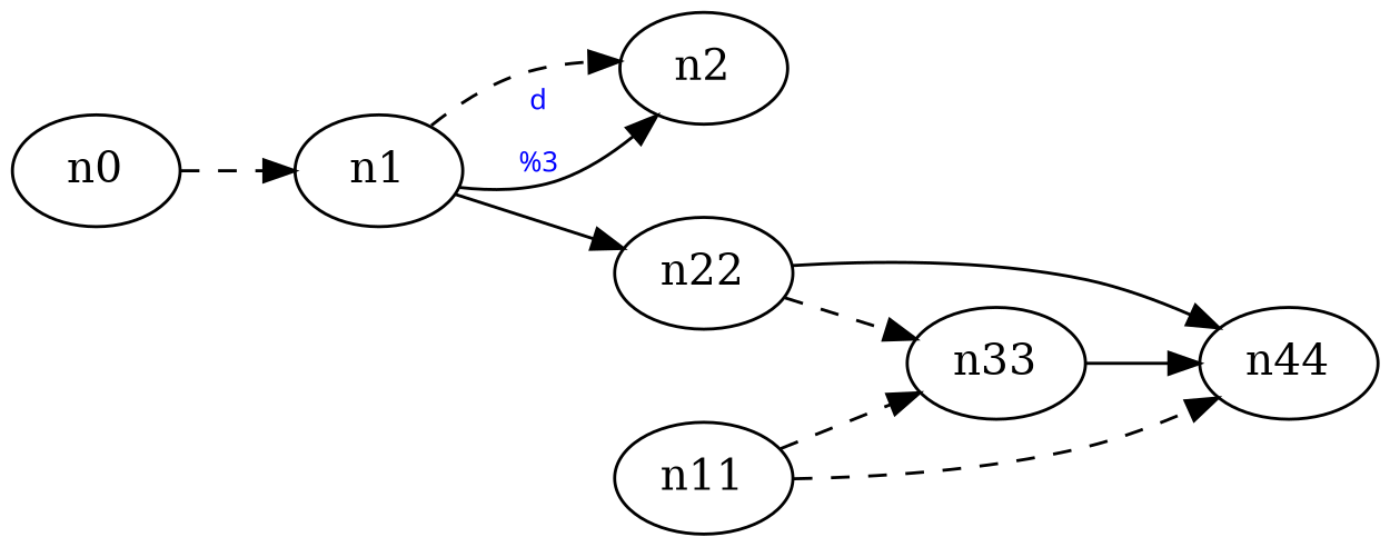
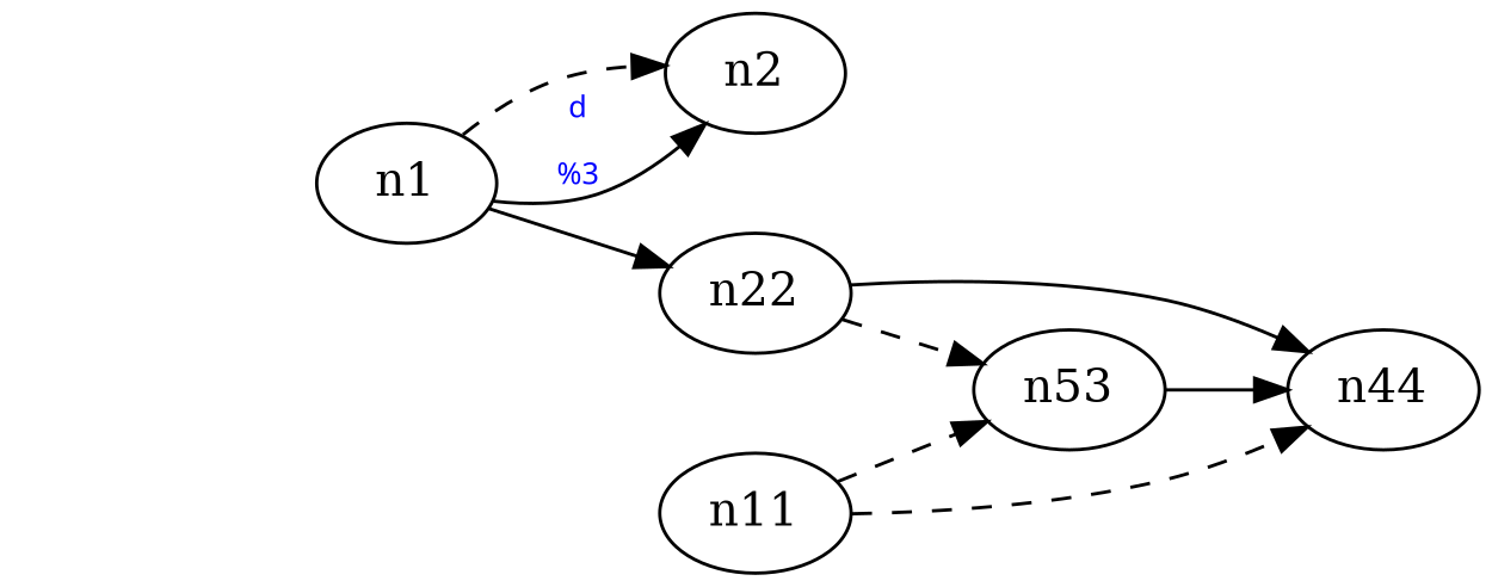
  digraph {
    fontcolor=blue
    rankdir=LR
    edge [style=dashed]
-   n0
    n1
    n2
    n22
-   n33
+   n33 [label=n53]
    n44
    n11
-   n0 -> n1
    n1 -> n2
    n1 -> n2 [fontcolor=blue fontname="comic sans" fontsize=9 label="d\n\l\G" style=""]
    n1 -> n22 [style=""]
    n22 -> n33
    n22 -> n44 [style=""]
    n33 -> n44 [style=""]
    n11 -> n33
    n11 -> n44
  }
